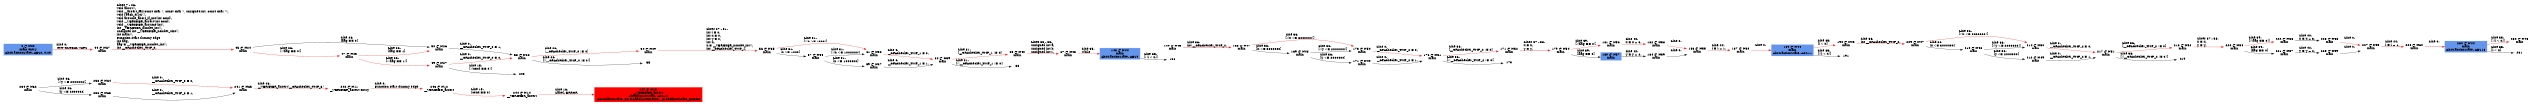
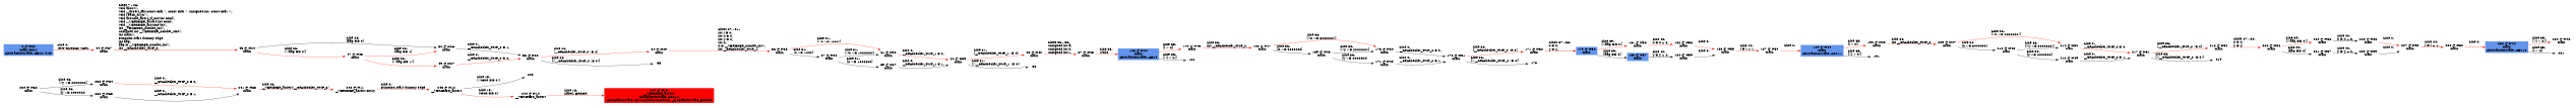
  digraph {
    rankdir=LR
    node [color=white shape=box style=filled]
    edge [color=red]
    n1 [fillcolor=cornflowerblue label="0 @ N20\nmain entry\nAbstractionState: ABS0: true\n"]
    n2 [label="44 @ N67\nmain\n"]
    n3 [label="45 @ N24\nmain\n"]
    n4 [label="50 @ N26\nmain\n"]
    n5 [label="47 @ N25\nmain\n"]
    n6 [label="53 @ N28\nmain\n"]
    n7 [label="49 @ N27\nmain\n"]
    n8 [label="54 @ N29\nmain\n"]
    55
    n10 [label="56 @ N35\nmain\n"]
    n11 [label="61 @ N38\nmain\n"]
    n12 [label="57 @ N36\nmain\n"]
    n13 [label="64 @ N39\nmain\n"]
    n14 [label="59 @ N37\nmain\n"]
    n15 [label="65 @ N40\nmain\n"]
    66
    n17 [label="67 @ N43\nmain\n"]
    n18 [fillcolor=cornflowerblue label="148 @ N44\nmain\nAbstractionState: ABS9\n"]
    n19 [label="149 @ N45\nmain\n"]
    150
    n21 [label="168 @ N47\nmain\n"]
    n22 [label="173 @ N50\nmain\n"]
    n23 [label="169 @ N48\nmain\n"]
    n24 [label="176 @ N51\nmain\n"]
    n25 [label="171 @ N49\nmain\n"]
    n26 [label="171 @ N52\nmain\n"]
    178
-   n28 [label="179 @ N54\nmain\n"]
+   n28 [label="179 @ N54\nmain\n" fillcolor=cornflowerblue]
    n29 [label="181 @ N56\nmain\n"]
    n30 [fillcolor=cornflowerblue label="180 @ N57\nmain\n"]
    n31 [label="182 @ N58\nmain\n"]
    n32 [label="184 @ N59\nmain\n"]
    n33 [label="186 @ N55\nmain\n"]
    n34 [label="187 @ N60\nmain\n"]
    n35 [fillcolor=cornflowerblue label="189 @ N44\nmain\nAbstractionState: ABS11\n"]
    n36 [label="190 @ N45\nmain\n"]
    191
    n38 [label="209 @ N47\nmain\n"]
    n39 [label="214 @ N50\nmain\n"]
    n40 [label="210 @ N48\nmain\n"]
    n41 [label="217 @ N51\nmain\n"]
    n42 [label="212 @ N49\nmain\n"]
    n43 [label="218 @ N52\nmain\n"]
    219
    n45 [label="220 @ N54\nmain\n"]
    n46 [label="222 @ N56\nmain\n"]
    n47 [label="221 @ N57\nmain\n"]
    n48 [label="223 @ N58\nmain\n"]
    n49 [label="225 @ N59\nmain\n"]
    n50 [label="227 @ N55\nmain\n"]
    n51 [label="228 @ N60\nmain\n"]
    n52 [fillcolor=cornflowerblue label="230 @ N44\nmain\nAbstractionState: ABS13\n"]
    n53 [label="232 @ N46\nmain\n"]
    231
    n55 [label="238 @ N64\nmain\n"]
    n56 [label="241 @ N65\nmain\n"]
    n57 [label="234 @ N62\nmain\n"]
    n58 [label="236 @ N63\nmain\n"]
    n59 [label="242 @ N11\n__VERIFIER_assert entry\n"]
    n60 [label="243 @ N12\n__VERIFIER_assert\n"]
    n61 [label="244 @ N14\n__VERIFIER_assert\n"]
    245
    n63 [fillcolor=red label="247 @ N15\n__VERIFIER_assert\nAbstractionState: ABS14\n AutomatonState: ErrorLabelAutomaton: _predefinedState_ERROR\n"]
    n1 -> n2 [label="Line 0: \lINIT GLOBAL VARS\l"]
    n2 -> n3 [label="Lines 7 - 26: \lvoid abort();\lvoid __assert_fail(const char *, const char *, unsigned int, const char *);\lvoid reach_error();\lvoid assume_abort_if_not(int cond);\lvoid __VERIFIER_assert(int cond);\lvoid __VERIFIER_assume(int);\lint __VERIFIER_nondet_int();\lunsigned int __VERIFIER_nondet_uint();\lint main();\lFunction start dummy edge\lint flag;\lflag = __VERIFIER_nondet_int();\lint __CPAchecker_TMP_0;\l"]
    n3 -> n4 [label="Line 26: \l[flag == 0]\l" color=""]
    n3 -> n5 [label="Line 26: \l[!(flag == 0)]\l"]
    n4 -> n6 [label="Line 0: \l__CPAchecker_TMP_0 = 1;\l" color=""]
    n5 -> n4 [label="Line 26: \l[flag == 1]\l"]
    n5 -> n7 [label="Line 26: \l[!(flag == 1)]\l"]
    n6 -> n8 [label="Line 26: \l[__CPAchecker_TMP_0 != 0]\l"]
    n6 -> 55 [label="Line 26: \l[!(__CPAchecker_TMP_0 != 0)]\l" color=""]
    n7 -> n6 [label="Line 0: \l__CPAchecker_TMP_0 = 0;\l"]
    n8 -> n10 [label="Lines 27 - 31: \lint i = 0;\lint x = 0;\lint y = 0;\lint n;\ln = __VERIFIER_nondet_int();\lint __CPAchecker_TMP_1;\l"]
    n10 -> n11 [label="Line 31: \l[!(n >= 1000)]\l"]
    n10 -> n12 [label="Line 31: \l[n >= 1000]\l" color=""]
    n11 -> n13 [label="Line 0: \l__CPAchecker_TMP_1 = 0;\l"]
    n12 -> n11 [label="Line 31: \l[!(n <= 1000000)]\l" color=""]
    n12 -> n14 [label="Line 31: \l[n <= 1000000]\l" color=""]
    n13 -> n15 [label="Line 31: \l[__CPAchecker_TMP_1 != 0]\l"]
    n13 -> 66 [label="Line 31: \l[!(__CPAchecker_TMP_1 != 0)]\l" color=""]
    n14 -> n13 [label="Line 0: \l__CPAchecker_TMP_1 = 1;\l" color=""]
    n15 -> n17 [label="Lines 33 - 33: \lunsigned int a;\lunsigned int b;\lunsigned int r;\l"]
    n17 -> n18 [label="Line 35: \lwhile\l"]
+   n18 -> n19 [label="Line 35: \l[i < n]\l"]
    n18 -> 150 [label="Line 35: \l[!(i < n)]\l" color=""]
    n19 -> n21 [label="Line 36: \lint __CPAchecker_TMP_2;\l"]
    n21 -> n22 [label="Line 36: \l[!(x <= 3000000)]\l"]
    n21 -> n23 [label="Line 36: \l[x <= 3000000]\l" color=""]
-   n22 -> n24 [label="Line 0: \l__CPAchecker_TMP_2 = 0;\l"]
+   n22 -> n24 [color=black label="Line 0: \l__CPAchecker_TMP_2 = 0;\l"]
    n23 -> n22 [label="Line 36: \l[!(y <= 2000000)]\l" color=""]
    n23 -> n25 [label="Line 36: \l[y <= 2000000]\l" color=""]
    n24 -> n26 [label="Line 36: \l[__CPAchecker_TMP_2 != 0]\l"]
    n24 -> 178 [label="Line 36: \l[!(__CPAchecker_TMP_2 != 0)]\l" color=""]
    n25 -> n24 [label="Line 0: \l__CPAchecker_TMP_2 = 1;\l" color=""]
    n26 -> n28 [label="Lines 37 - 38: \lx = x;\ly = y;\l"]
    n28 -> n29 [label="Line 39: \l[!(flag == 0)]\l"]
    n28 -> n30 [label="Line 39: \l[flag == 0]\l" color=""]
    n29 -> n31 [label="Line 40: \lx = x + 3;\l"]
    n30 -> n32 [label="Line 42: \ly = y + 2;\l" color=""]
    n31 -> n33 [label="Line 0: \l\l"]
    n32 -> n33 [label="Line 0: \l\l" color=""]
    n33 -> n34 [label="Line 44: \li = i + 1;\l"]
    n34 -> n35 [label="Line 0: \l\l"]
    n35 -> n36 [label="Line 35: \l[i < n]\l"]
    n35 -> 191 [label="Line 35: \l[!(i < n)]\l" color=""]
    n36 -> n38 [label="Line 36: \lint __CPAchecker_TMP_2;\l"]
    n38 -> n39 [label="Line 36: \l[!(x <= 3000000)]\l"]
    n38 -> n40 [label="Line 36: \l[x <= 3000000]\l" color=""]
    n39 -> n41 [label="Line 0: \l__CPAchecker_TMP_2 = 0;\l"]
    n40 -> n39 [label="Line 36: \l[!(y <= 2000000)]\l" color=""]
    n40 -> n42 [label="Line 36: \l[y <= 2000000]\l" color=""]
    n41 -> n43 [label="Line 36: \l[__CPAchecker_TMP_2 != 0]\l"]
    n41 -> 219 [label="Line 36: \l[!(__CPAchecker_TMP_2 != 0)]\l" color=""]
    n42 -> n41 [label="Line 0: \l__CPAchecker_TMP_2 = 1;\l" color=""]
    n43 -> n45 [label="Lines 37 - 38: \lx = x;\ly = y;\l"]
    n45 -> n46 [label="Line 39: \l[!(flag == 0)]\l"]
    n45 -> n47 [label="Line 39: \l[flag == 0]\l" color=""]
    n46 -> n48 [color=black label="Line 40: \lx = x + 3;\l"]
    n47 -> n49 [label="Line 42: \ly = y + 2;\l" color=""]
    n48 -> n50 [label="Line 0: \l\l"]
    n49 -> n50 [label="Line 0: \l\l" color=""]
    n50 -> n51 [label="Line 44: \li = i + 1;\l"]
    n51 -> n52 [label="Line 0: \l\l"]
    n52 -> n53 [label="Line 35: \l[!(i < n)]\l"]
    n52 -> 231 [label="Line 35: \l[i < n]\l" color=""]
    n55 -> n56 [label="Line 0: \l__CPAchecker_TMP_3 = 0;\l"]
    n56 -> n59 [label="Line 46: \l__VERIFIER_assert(__CPAchecker_TMP_3)\l"]
    n57 -> n55 [label="Line 46: \l[!(y <= 2000002)]\l" color=""]
    n57 -> n58 [label="Line 46: \l[y <= 2000002]\l" color=""]
    n58 -> n56 [label="Line 0: \l__CPAchecker_TMP_3 = 1;\l" color=""]
    n59 -> n60 [label="Line 0: \lFunction start dummy edge\l"]
    n60 -> n61 [label="Line 15: \l[cond == 0]\l"]
-   n7 -> 245 [label="Line 15: \l[!(cond == 0)]\l" color=""]
+   n60 -> 245 [label="Line 15: \l[!(cond == 0)]\l" color=""]
    n61 -> n63 [label="Line 16: \lLabel: ERROR\l"]
  }
